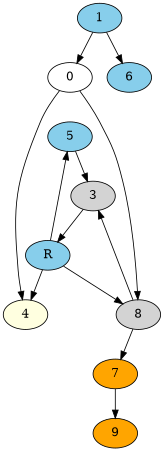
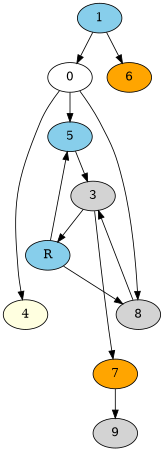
  digraph {
    node [fillcolor=skyblue style=filled]
    1
    n2 [fillcolor=white label=0]
-   6
+   6 [fillcolor=orange]
    4 [fillcolor=lightyellow]
    5
    8 [fillcolor=lightgrey]
    3 [fillcolor=lightgrey]
    7 [fillcolor=orange]
    R
-   9 [fillcolor=orange]
+   9 [fillcolor=lightgrey]
    1 -> n2
    1 -> 6
    n2 -> 4
+   n2 -> 5
    n2 -> 8
    5 -> 3
    8 -> 3
-   8 -> 7
+   3 -> 7
    3 -> R
    7 -> 9
-   R -> 4
    R -> 5
    R -> 8
  }
